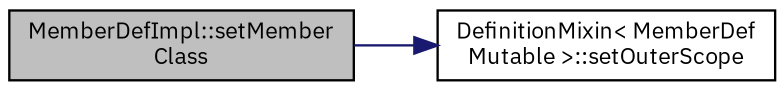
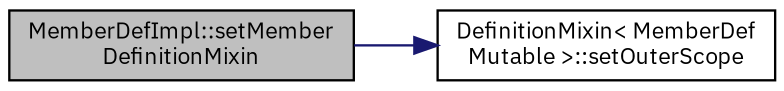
  digraph {
    rankdir=LR
    fontname="IBM Plex Sans"
    node [color=black fontname="IBM Plex Sans" fontsize=10 shape=record style=filled]
-   n1 [fillcolor=grey75 fontcolor=black height=0.2 label="MemberDefImpl::setMember\lClass" width=0.4]
+   n1 [fillcolor=grey75 fontcolor=black height=0.2 label="MemberDefImpl::setMember\lDefinitionMixin" width=0.4]
    n2 [fillcolor=white height=0.2 label="DefinitionMixin\< MemberDef\lMutable \>::setOuterScope" width=0.4]
    n1 -> n2 [color=midnightblue fontname="IBM Plex Sans" fontsize=10 labelfontname=Helvetica labelfontsize=10 style=solid]
  }
